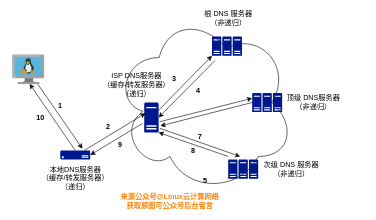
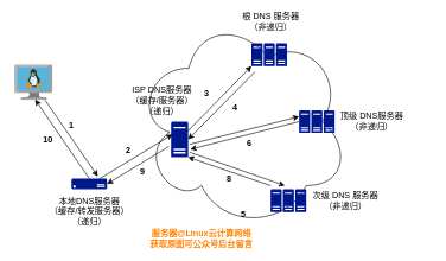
  <mxCell id="0" />
  <mxCell id="1" parent="0" />
  <mxCell id="2" value="" style="ellipse;shape=cloud;whiteSpace=wrap;html=1;strokeWidth=1;" vertex="1" parent="1"><mxGeometry x="190" y="20" width="300" height="300" as="geometry" /></mxCell>
  <mxCell id="3" value="" style="aspect=fixed;html=1;points=[];align=center;image;fontSize=12;image=img/lib/mscae/VM_Linux.svg;" vertex="1" parent="1"><mxGeometry x="20" y="90" width="54" height="50" as="geometry" /></mxCell>
  <mxCell id="4" value="" style="aspect=fixed;pointerEvents=1;shadow=0;dashed=0;html=1;strokeColor=none;labelPosition=center;verticalLabelPosition=bottom;verticalAlign=top;align=center;fillColor=#00188D;shape=mxgraph.mscae.enterprise.server_generic" vertex="1" parent="1"><mxGeometry x="240" y="170" width="24" height="50" as="geometry" /></mxCell>
  <mxCell id="5" value="" style="aspect=fixed;pointerEvents=1;shadow=0;dashed=0;html=1;strokeColor=none;labelPosition=center;verticalLabelPosition=bottom;verticalAlign=top;align=center;fillColor=#00188D;shape=mxgraph.azure.server" vertex="1" parent="1"><mxGeometry x="100" y="250" width="50" height="15" as="geometry" /></mxCell>
  <mxCell id="6" value="" style="aspect=fixed;pointerEvents=1;shadow=0;dashed=0;html=1;strokeColor=none;labelPosition=center;verticalLabelPosition=bottom;verticalAlign=top;align=center;fillColor=#00188D;shape=mxgraph.mscae.enterprise.server_farm" vertex="1" parent="1"><mxGeometry x="353" y="60" width="50" height="32" as="geometry" /></mxCell>
  <mxCell id="7" value="" style="aspect=fixed;pointerEvents=1;shadow=0;dashed=0;html=1;strokeColor=none;labelPosition=center;verticalLabelPosition=bottom;verticalAlign=top;align=center;fillColor=#00188D;shape=mxgraph.mscae.enterprise.server_farm" vertex="1" parent="1"><mxGeometry x="420" y="154" width="50" height="32" as="geometry" /></mxCell>
  <mxCell id="8" value="" style="aspect=fixed;pointerEvents=1;shadow=0;dashed=0;html=1;strokeColor=none;labelPosition=center;verticalLabelPosition=bottom;verticalAlign=top;align=center;fillColor=#00188D;shape=mxgraph.mscae.enterprise.server_farm" vertex="1" parent="1"><mxGeometry x="380" y="265" width="50" height="32" as="geometry" /></mxCell>
  <mxCell id="9" value="" style="endArrow=classic;html=1;exitX=0.796;exitY=1;exitDx=0;exitDy=0;exitPerimeter=0;entryX=0.74;entryY=-0.2;entryDx=0;entryDy=0;entryPerimeter=0;strokeWidth=1;" edge="1" parent="1" source="3" target="5"><mxGeometry width="50" height="50" relative="1" as="geometry"><mxPoint x="110" y="150" as="sourcePoint" /><mxPoint x="160" y="100" as="targetPoint" /></mxGeometry></mxCell>
  <mxCell id="10" value="" style="endArrow=classic;html=1;entryX=0.083;entryY=0.36;entryDx=0;entryDy=0;entryPerimeter=0;strokeWidth=1;" edge="1" parent="1" target="4"><mxGeometry width="50" height="50" relative="1" as="geometry"><mxPoint x="140" y="250" as="sourcePoint" /><mxPoint x="190" y="200" as="targetPoint" /></mxGeometry></mxCell>
  <mxCell id="11" value="" style="endArrow=classic;html=1;exitX=0.958;exitY=0.28;exitDx=0;exitDy=0;exitPerimeter=0;entryX=0;entryY=1;entryDx=0;entryDy=0;entryPerimeter=0;strokeWidth=1;" edge="1" parent="1" source="4" target="6"><mxGeometry width="50" height="50" relative="1" as="geometry"><mxPoint x="270" y="200" as="sourcePoint" /><mxPoint x="320" y="150" as="targetPoint" /></mxGeometry></mxCell>
  <mxCell id="12" value="" style="endArrow=classic;html=1;entryX=1;entryY=0.5;entryDx=0;entryDy=0;entryPerimeter=0;strokeWidth=1;" edge="1" parent="1" target="4"><mxGeometry width="50" height="50" relative="1" as="geometry"><mxPoint x="358" y="100" as="sourcePoint" /><mxPoint x="398" y="160" as="targetPoint" /></mxGeometry></mxCell>
  <mxCell id="13" value="" style="endArrow=classic;html=1;exitX=1.083;exitY=0.64;exitDx=0;exitDy=0;exitPerimeter=0;entryX=0;entryY=0.281;entryDx=0;entryDy=0;entryPerimeter=0;strokeWidth=1;" edge="1" parent="1" source="4" target="7"><mxGeometry width="50" height="50" relative="1" as="geometry"><mxPoint x="320" y="220" as="sourcePoint" /><mxPoint x="370" y="170" as="targetPoint" /></mxGeometry></mxCell>
  <mxCell id="14" value="" style="endArrow=classic;html=1;entryX=1.125;entryY=0.84;entryDx=0;entryDy=0;entryPerimeter=0;strokeWidth=1;" edge="1" parent="1"><mxGeometry width="50" height="50" relative="1" as="geometry"><mxPoint x="420" y="170" as="sourcePoint" /><mxPoint x="267" y="209" as="targetPoint" /></mxGeometry></mxCell>
  <mxCell id="15" value="" style="endArrow=classic;html=1;exitX=1.083;exitY=0.8;exitDx=0;exitDy=0;exitPerimeter=0;strokeWidth=1;" edge="1" parent="1"><mxGeometry width="50" height="50" relative="1" as="geometry"><mxPoint x="265.992" y="213" as="sourcePoint" /><mxPoint x="400" y="260" as="targetPoint" /></mxGeometry></mxCell>
  <mxCell id="16" value="" style="endArrow=classic;html=1;entryX=1;entryY=1;entryDx=0;entryDy=0;entryPerimeter=0;strokeWidth=1;" edge="1" parent="1" target="4"><mxGeometry width="50" height="50" relative="1" as="geometry"><mxPoint x="380" y="260" as="sourcePoint" /><mxPoint x="270" y="330" as="targetPoint" /></mxGeometry></mxCell>
  <mxCell id="17" value="" style="endArrow=classic;html=1;exitX=-0.125;exitY=0.7;exitDx=0;exitDy=0;exitPerimeter=0;entryX=1;entryY=0.5;entryDx=0;entryDy=0;entryPerimeter=0;strokeWidth=1;" edge="1" parent="1" source="4" target="5"><mxGeometry width="50" height="50" relative="1" as="geometry"><mxPoint x="130" y="380" as="sourcePoint" /><mxPoint x="180" y="330" as="targetPoint" /></mxGeometry></mxCell>
  <mxCell id="18" value="" style="endArrow=classic;html=1;entryX=0.537;entryY=0.98;entryDx=0;entryDy=0;entryPerimeter=0;exitX=0.5;exitY=0;exitDx=0;exitDy=0;exitPerimeter=0;strokeWidth=1;" edge="1" parent="1" source="5" target="3"><mxGeometry width="50" height="50" relative="1" as="geometry"><mxPoint x="20" y="310" as="sourcePoint" /><mxPoint x="70" y="260" as="targetPoint" /></mxGeometry></mxCell>
  <mxCell id="19" value="&lt;b&gt;1&lt;/b&gt;" style="text;html=1;strokeColor=none;fillColor=none;align=center;verticalAlign=middle;whiteSpace=wrap;rounded=0;" vertex="1" parent="1"><mxGeometry x="80" y="166" width="40" height="20" as="geometry" /></mxCell>
  <mxCell id="20" value="&lt;b&gt;10&lt;/b&gt;" style="text;html=1;strokeColor=none;fillColor=none;align=center;verticalAlign=middle;whiteSpace=wrap;rounded=0;" vertex="1" parent="1"><mxGeometry x="47" y="186" width="40" height="20" as="geometry" /></mxCell>
  <mxCell id="21" value="&lt;b&gt;2&lt;/b&gt;" style="text;html=1;strokeColor=none;fillColor=none;align=center;verticalAlign=middle;whiteSpace=wrap;rounded=0;" vertex="1" parent="1"><mxGeometry x="160" y="200" width="40" height="20" as="geometry" /></mxCell>
  <mxCell id="22" value="&lt;b&gt;3&lt;/b&gt;" style="text;html=1;strokeColor=none;fillColor=none;align=center;verticalAlign=middle;whiteSpace=wrap;rounded=0;" vertex="1" parent="1"><mxGeometry x="270" y="120" width="40" height="20" as="geometry" /></mxCell>
  <mxCell id="23" value="&lt;b&gt;4&lt;/b&gt;" style="text;html=1;strokeColor=none;fillColor=none;align=center;verticalAlign=middle;whiteSpace=wrap;rounded=0;" vertex="1" parent="1"><mxGeometry x="310" y="140" width="40" height="20" as="geometry" /></mxCell>
  <mxCell id="24" value="&lt;b&gt;5&lt;/b&gt;" style="text;html=1;strokeColor=none;fillColor=none;align=center;verticalAlign=middle;whiteSpace=wrap;rounded=0;" vertex="1" parent="1"><mxGeometry x="322" y="290" width="40" height="20" as="geometry" /></mxCell>
+ <mxCell id="25" value="&lt;b&gt;6&lt;/b&gt;" style="text;html=1;strokeColor=none;fillColor=none;align=center;verticalAlign=middle;whiteSpace=wrap;rounded=0;" vertex="1" parent="1"><mxGeometry x="330" y="190" width="40" height="20" as="geometry" /></mxCell>
  <mxCell id="26" value="&lt;b&gt;8&lt;/b&gt;" style="text;html=1;strokeColor=none;fillColor=none;align=center;verticalAlign=middle;whiteSpace=wrap;rounded=0;" vertex="1" parent="1"><mxGeometry x="302" y="240" width="40" height="20" as="geometry" /></mxCell>
- <mxCell id="27" value="&lt;b&gt;7&lt;/b&gt;" style="text;html=1;strokeColor=none;fillColor=none;align=center;verticalAlign=middle;whiteSpace=wrap;rounded=0;" vertex="1" parent="1"><mxGeometry x="313" y="217" width="40" height="20" as="geometry" /></mxCell>
  <mxCell id="28" value="&lt;b&gt;9&lt;/b&gt;&lt;span style=&quot;color: rgba(0 , 0 , 0 , 0) ; font-family: monospace , &amp;#34;segoe ui emoji&amp;#34; , &amp;#34;segoe ui symbol&amp;#34; , &amp;#34;symbola&amp;#34; , &amp;#34;emojisymbols&amp;#34; ; font-size: 0px ; white-space: nowrap&quot;&gt;%3CmxGraphModel%3E%3Croot%3E%3CmxCell%20id%3D%220%22%2F%3E%3CmxCell%20id%3D%221%22%20parent%3D%220%22%2F%3E%3CmxCell%20id%3D%222%22%20value%3D%22%26lt%3Bb%26gt%3B6%26lt%3B%2Fb%26gt%3B%22%20style%3D%22text%3Bhtml%3D1%3BstrokeColor%3Dnone%3BfillColor%3Dnone%3Balign%3Dcenter%3BverticalAlign%3Dmiddle%3BwhiteSpace%3Dwrap%3Brounded%3D0%3B%22%20vertex%3D%221%22%20parent%3D%221%22%3E%3CmxGeometry%20x%3D%22390%22%20y%3D%22440%22%20width%3D%2240%22%20height%3D%2220%22%20as%3D%22geometry%22%2F%3E%3C%2FmxCell%3E%3C%2Froot%3E%3C%2FmxGraphModel%3E&lt;/span&gt;" style="text;html=1;strokeColor=none;fillColor=none;align=center;verticalAlign=middle;whiteSpace=wrap;rounded=0;" vertex="1" parent="1"><mxGeometry x="180" y="230" width="40" height="20" as="geometry" /></mxCell>
  <mxCell id="29" value="本地DNS服务器&lt;br&gt;（缓存/转发服务器）&lt;br&gt;（递归）" style="text;html=1;strokeColor=none;fillColor=none;align=center;verticalAlign=middle;whiteSpace=wrap;rounded=0;" vertex="1" parent="1"><mxGeometry x="42.5" y="286" width="165" height="20" as="geometry" /></mxCell>
- <mxCell id="30" value="ISP DNS服务器&lt;br&gt;（缓存/转发服务器）&lt;br&gt;（递归）" style="text;html=1;strokeColor=none;fillColor=none;align=center;verticalAlign=middle;whiteSpace=wrap;rounded=0;" vertex="1" parent="1"><mxGeometry x="145" y="130" width="165" height="20" as="geometry" /></mxCell>
+ <mxCell id="30" value="ISP DNS服务器&lt;br&gt;（缓存/服务器）&lt;br&gt;（递归）" style="text;html=1;strokeColor=none;fillColor=none;align=center;verticalAlign=middle;whiteSpace=wrap;rounded=0;" vertex="1" parent="1"><mxGeometry x="145" y="130" width="165" height="20" as="geometry" /></mxCell>
  <mxCell id="31" value="根 DNS 服务器&lt;br&gt;（非递归）" style="text;html=1;strokeColor=none;fillColor=none;align=center;verticalAlign=middle;whiteSpace=wrap;rounded=0;" vertex="1" parent="1"><mxGeometry x="297.5" y="20" width="165" height="20" as="geometry" /></mxCell>
  <mxCell id="32" value="顶级 DNS服务器&lt;br&gt;（非递归）" style="text;html=1;strokeColor=none;fillColor=none;align=center;verticalAlign=middle;whiteSpace=wrap;rounded=0;" vertex="1" parent="1"><mxGeometry x="440" y="160" width="165" height="20" as="geometry" /></mxCell>
  <mxCell id="33" value="次级 DNS 服务器&lt;br&gt;（非递归）" style="text;html=1;strokeColor=none;fillColor=none;align=center;verticalAlign=middle;whiteSpace=wrap;rounded=0;" vertex="1" parent="1"><mxGeometry x="403" y="271" width="165" height="20" as="geometry" /></mxCell>
- <mxCell id="34" value="&lt;b&gt;&lt;font color=&quot;#ff8000&quot;&gt;来源公众号@Linux云计算网络&lt;br&gt;获取原图可公众号后台留言&lt;/font&gt;&lt;/b&gt;" style="text;html=1;strokeColor=none;fillColor=none;align=center;verticalAlign=middle;whiteSpace=wrap;rounded=0;" vertex="1" parent="1"><mxGeometry x="188" y="324" width="190" height="20" as="geometry" /></mxCell>
+ <mxCell id="34" value="&lt;b&gt;&lt;font color=&quot;#ff8000&quot;&gt;服务器@Linux云计算网络&lt;br&gt;获取原图可公众号后台留言&lt;/font&gt;&lt;/b&gt;" style="text;html=1;strokeColor=none;fillColor=none;align=center;verticalAlign=middle;whiteSpace=wrap;rounded=0;" vertex="1" parent="1"><mxGeometry x="188" y="324" width="190" height="20" as="geometry" /></mxCell>
